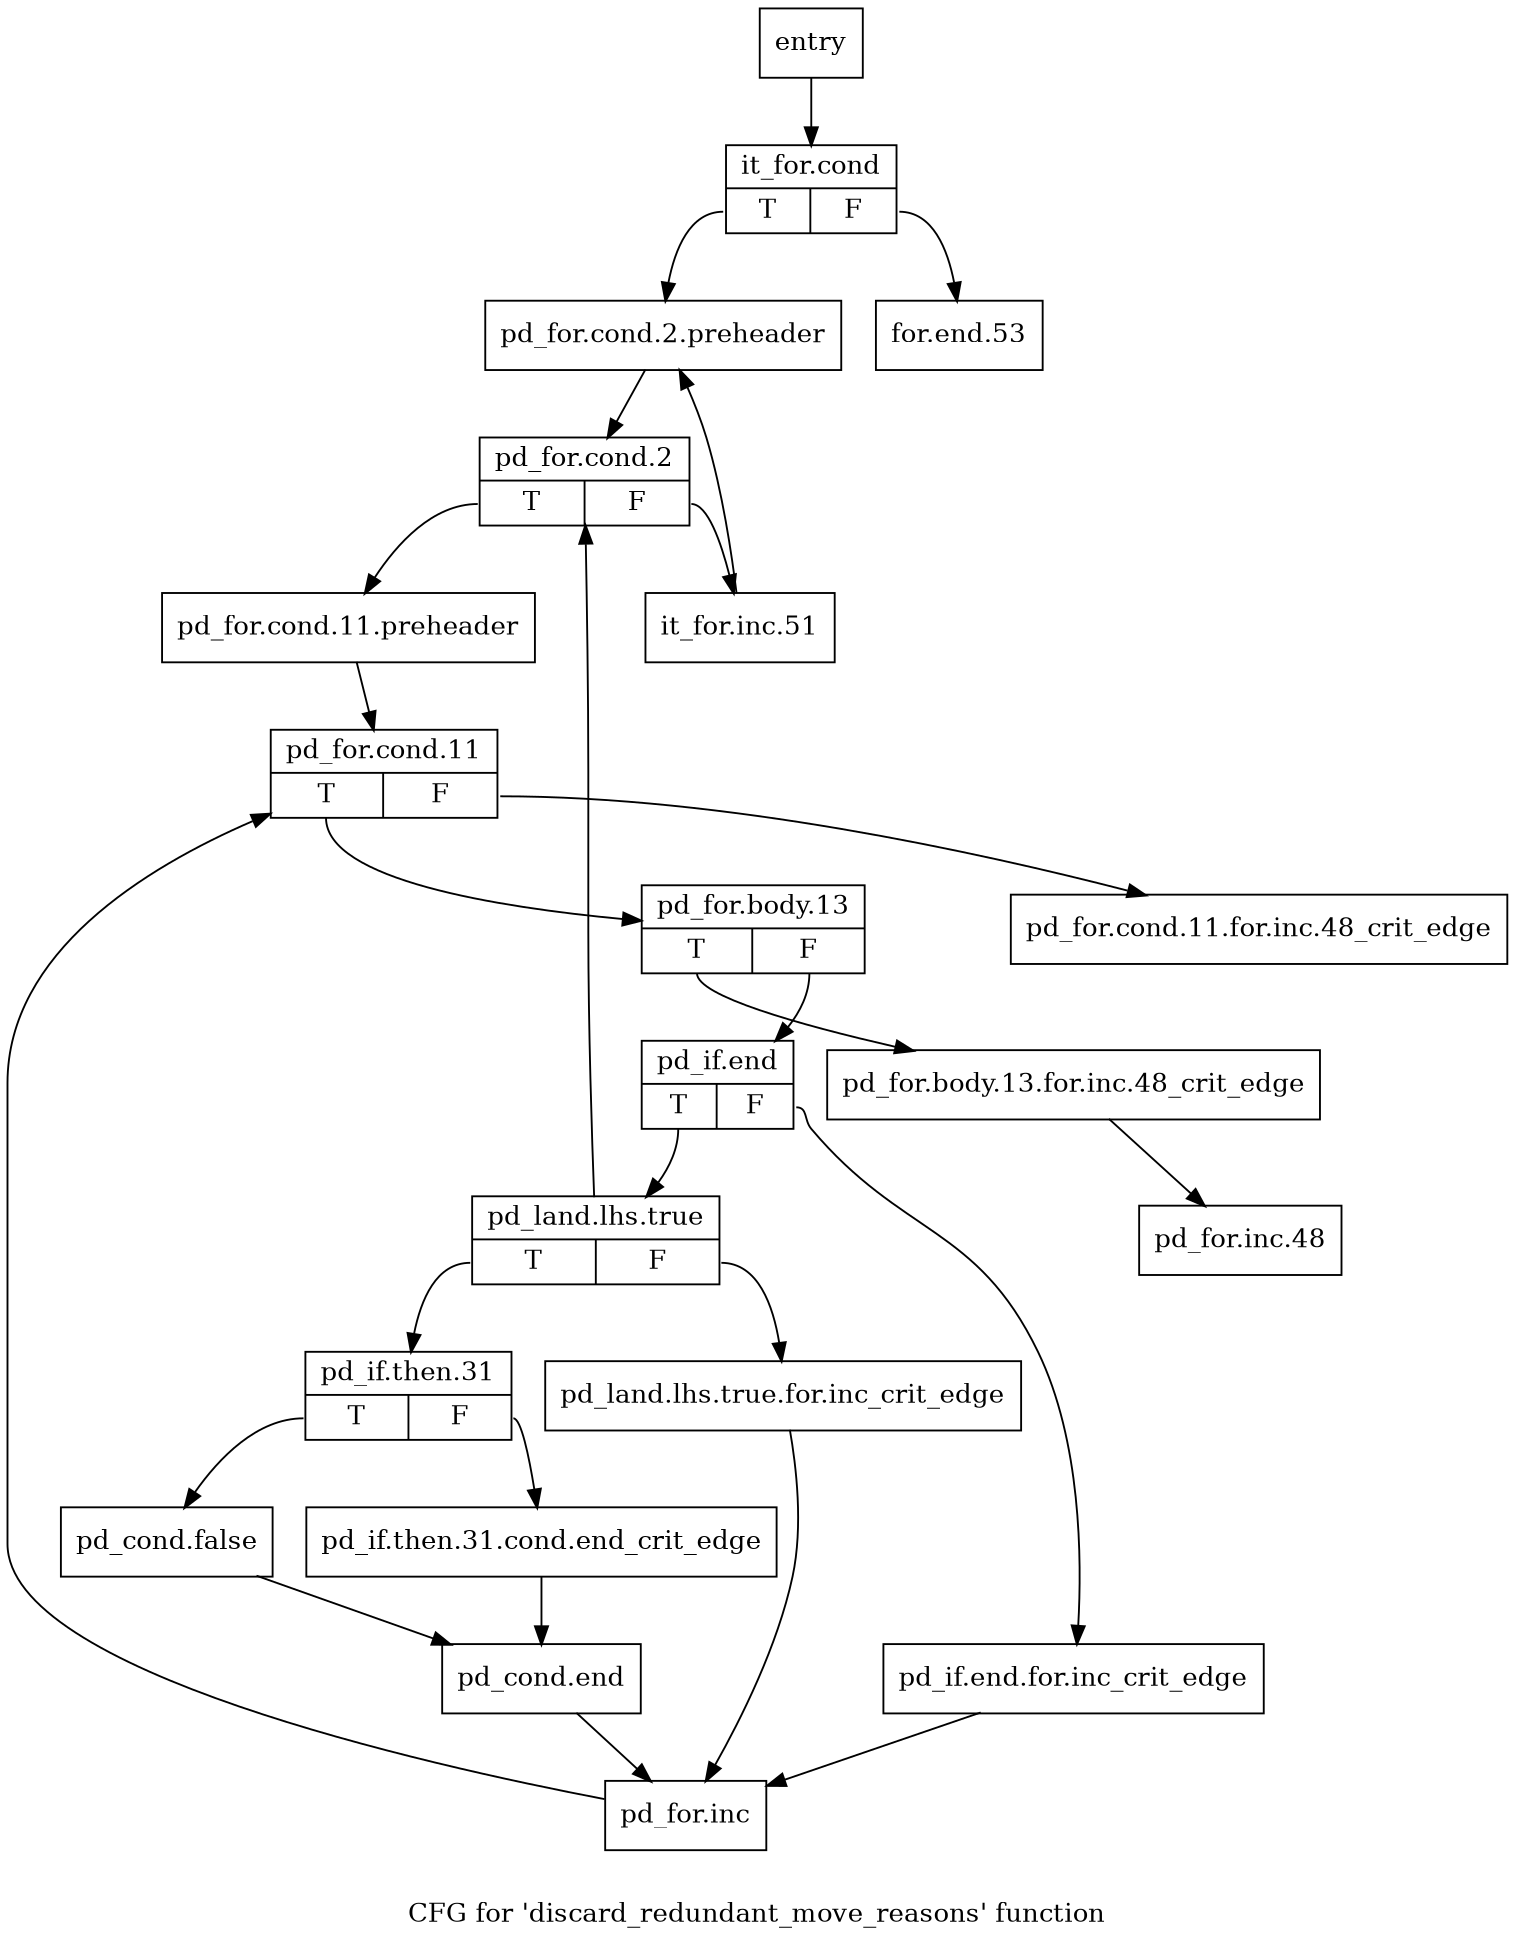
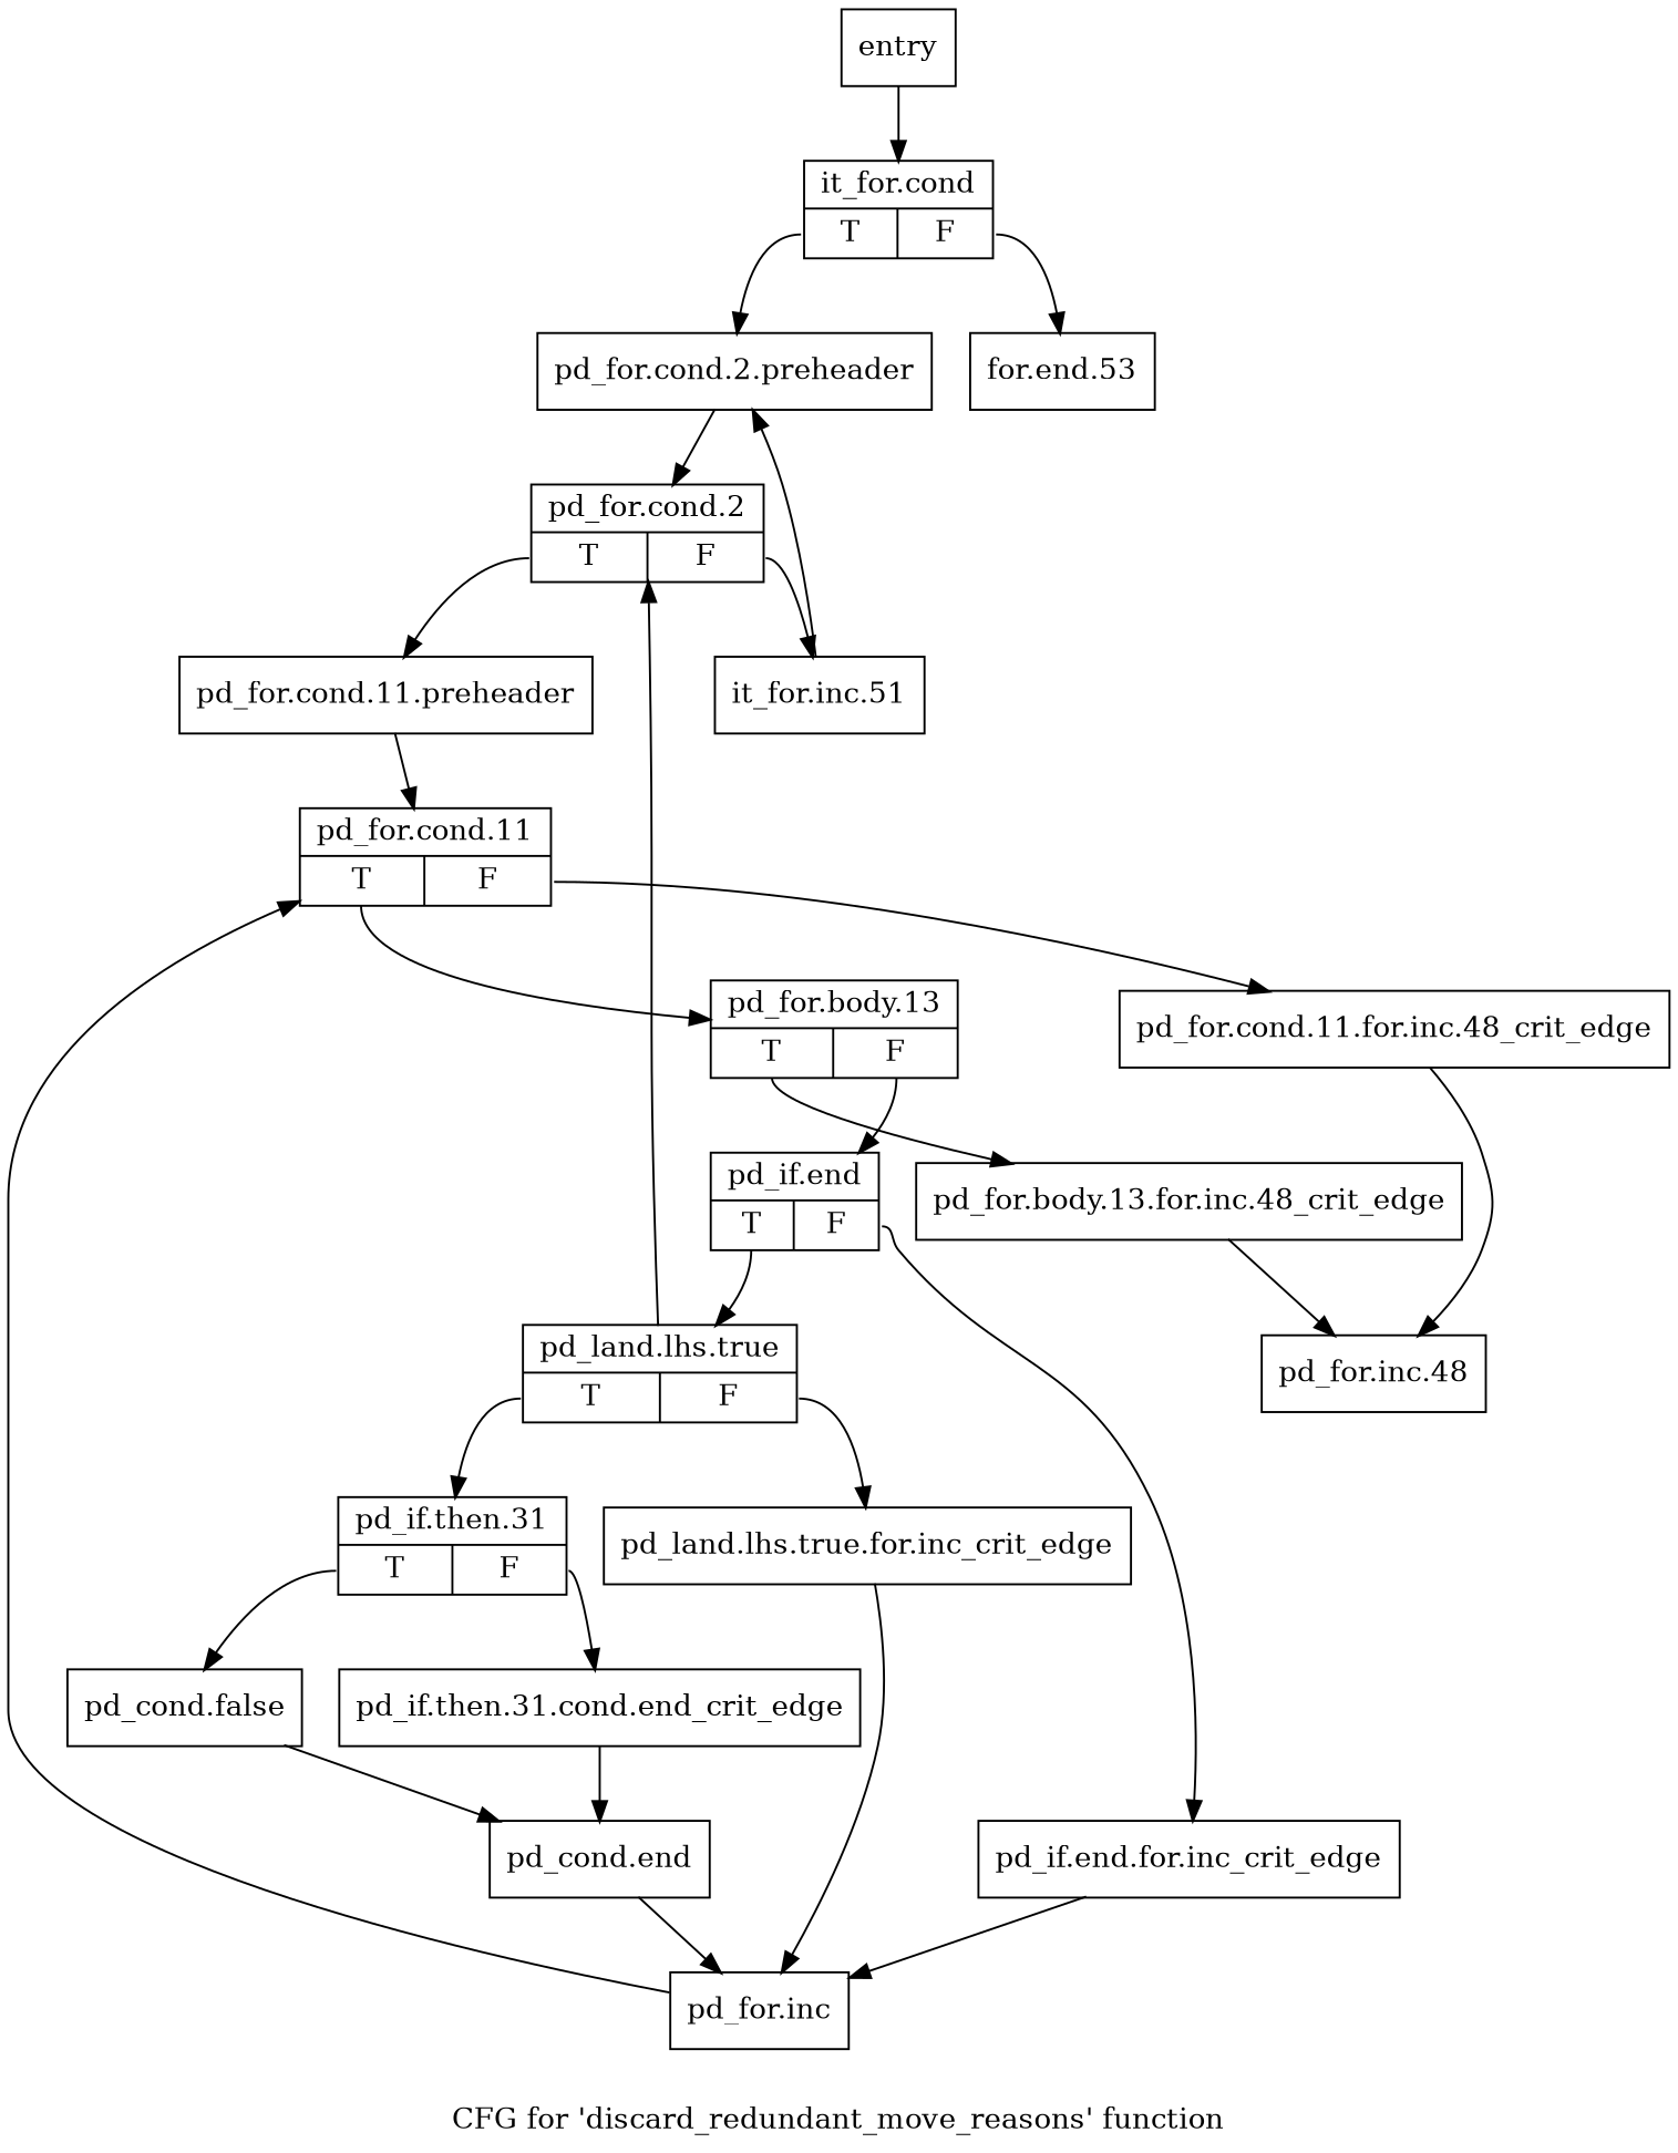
  digraph {
    label="CFG for 'discard_redundant_move_reasons' function"
    node [shape=record]
    n1 [label="{entry}"]
    n2 [label="{it_for.cond|{<s0>T|<s1>F}}"]
    n3 [label="{pd_for.cond.2.preheader}"]
    n4 [label="{for.end.53}"]
    n5 [label="{pd_for.cond.2|{<s0>T|<s1>F}}"]
    n6 [label="{pd_for.cond.11.preheader}"]
    n7 [label="{it_for.inc.51}"]
    n8 [label="{pd_for.cond.11|{<s0>T|<s1>F}}"]
    n9 [label="{pd_for.body.13|{<s0>T|<s1>F}}"]
    n10 [label="{pd_for.cond.11.for.inc.48_crit_edge}"]
    n11 [label="{pd_for.body.13.for.inc.48_crit_edge}"]
    n12 [label="{pd_if.end|{<s0>T|<s1>F}}"]
    n13 [label="{pd_for.inc.48}"]
    n14 [label="{pd_land.lhs.true|{<s0>T|<s1>F}}"]
    n15 [label="{pd_if.end.for.inc_crit_edge}"]
    n16 [label="{pd_if.then.31|{<s0>T|<s1>F}}"]
    n17 [label="{pd_land.lhs.true.for.inc_crit_edge}"]
    n18 [label="{pd_for.inc}"]
    n19 [label="{pd_cond.false}"]
    n20 [label="{pd_if.then.31.cond.end_crit_edge}"]
    n21 [label="{pd_cond.end}"]
    n1 -> n2
    n2 -> n3 [tailport=s0]
    n2 -> n4 [tailport=s1]
    n3 -> n5
    n5 -> n6 [tailport=s0]
    n5 -> n7 [tailport=s1]
    n6 -> n8
    n7 -> n3
    n8 -> n9 [tailport=s0]
    n8 -> n10 [tailport=s1]
    n9 -> n11 [tailport=s0]
    n9 -> n12 [tailport=s1]
+   n10 -> n13
    n11 -> n13
    n12 -> n14 [tailport=s0]
    n12 -> n15 [tailport=s1]
    n14 -> n5
    n14 -> n16 [tailport=s0]
    n14 -> n17 [tailport=s1]
    n15 -> n18
    n16 -> n19 [tailport=s0]
    n16 -> n20 [tailport=s1]
    n17 -> n18
    n18 -> n8
    n19 -> n21
    n20 -> n21
    n21 -> n18
  }
